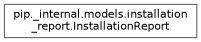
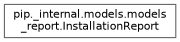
  digraph {
    rankdir=LR
-   n1 [color=grey40 fillcolor=white fontname=Helvetica fontsize=10 height=0.2 label="pip._internal.models.installation\l_report.InstallationReport" shape=box style=filled width=0.4]
+   n1 [color=grey40 fillcolor=white fontname=Helvetica fontsize=10 height=0.2 label="pip._internal.models.models\l_report.InstallationReport" shape=box style=filled width=0.4]
  }
